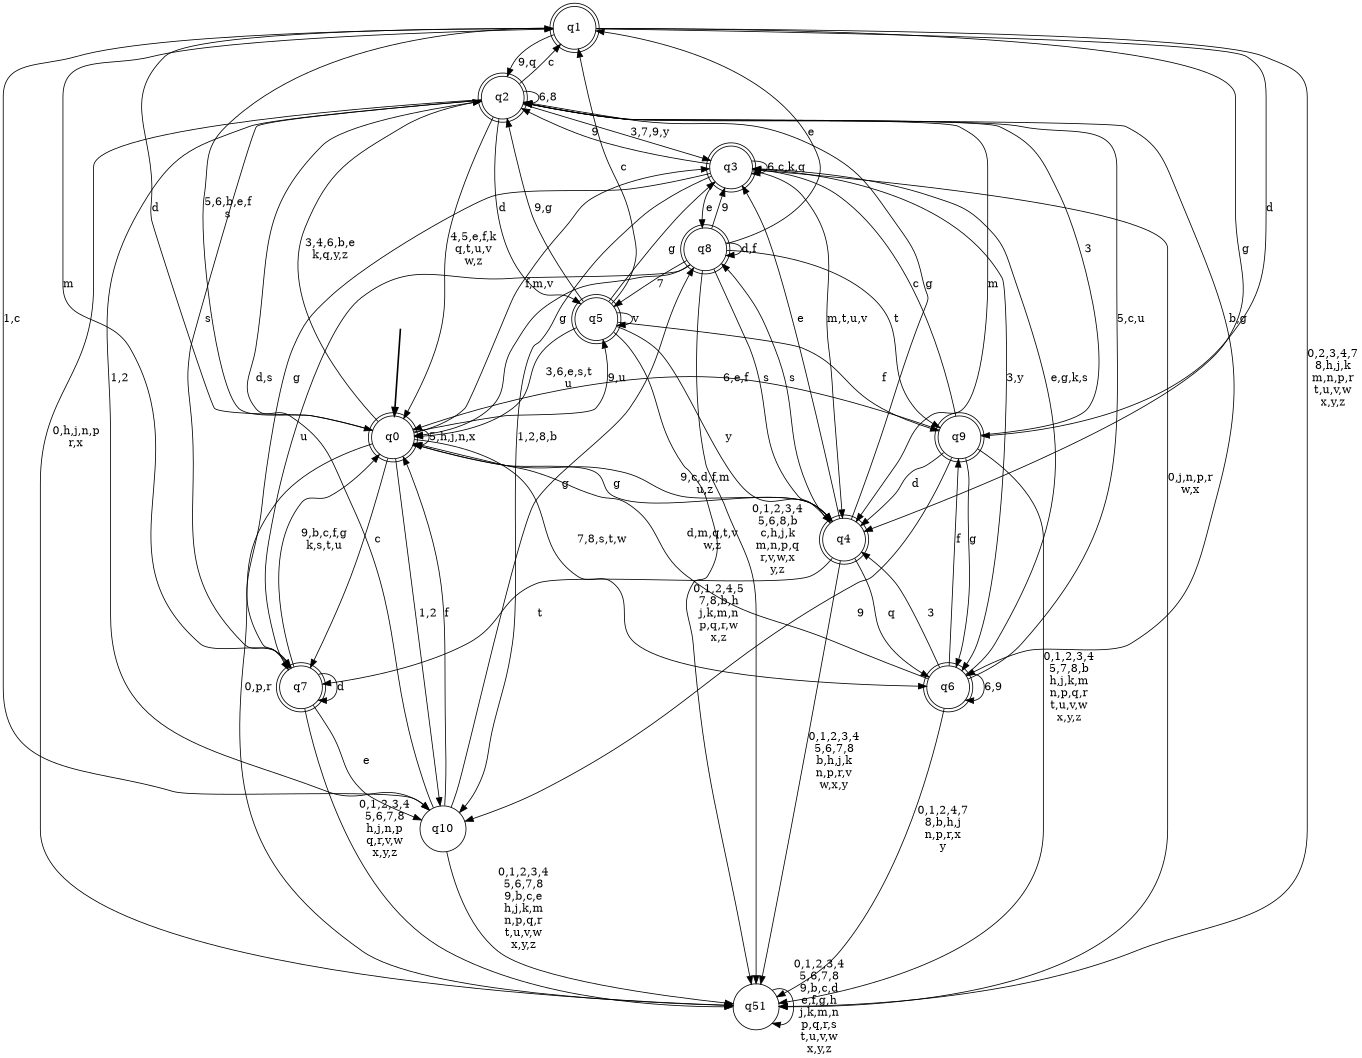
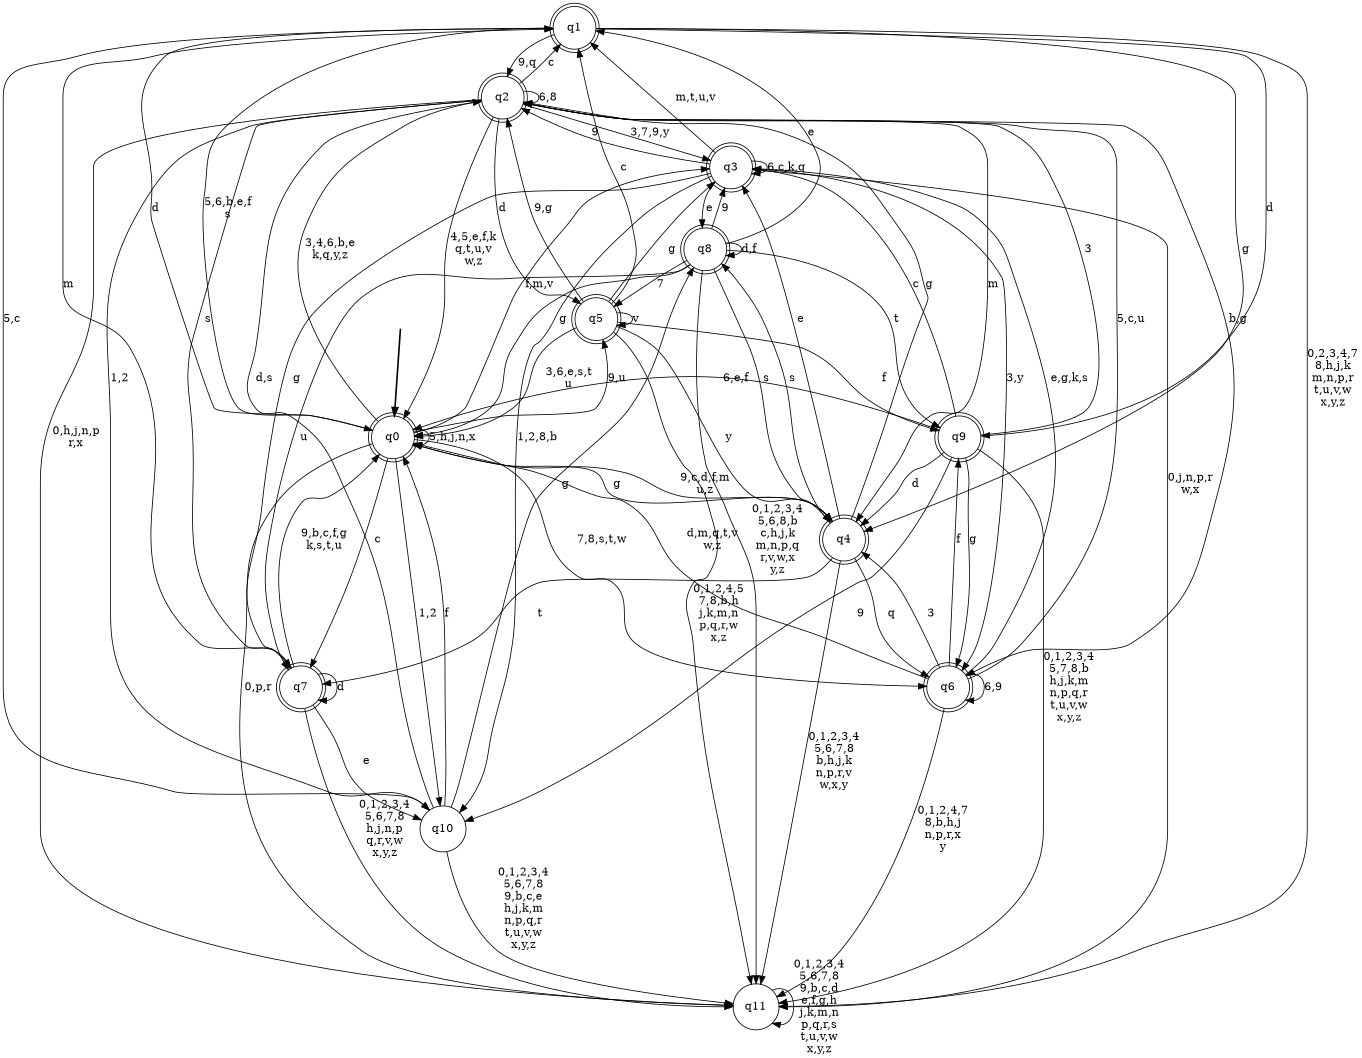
  digraph {
    rankdir=TB
    node [shape=doublecircle style="rounded,filled" color=black fillcolor=white]
    __start0 [height=0 shape=none style=invis width=0 color="" fillcolor=""]
    n2 [label=q0]
    n3 [label=q1]
    n4 [label=q2]
    n5 [label=q3]
    n6 [label=q4]
    n7 [label=q5]
    n8 [label=q6]
    n9 [label=q7]
    n10 [label=q10 shape=circle style=filled]
-   n11 [label=q51 shape=circle style=filled]
+   n11 [label=q11 shape=circle style=filled]
    n12 [label=q9]
    n13 [label=q8]
    subgraph cluster_1 {
      nodesep=0.15
      ranksep=0.15
      style=invis
      __start0
      n2
    }
    __start0 -> n2 [penwidth=2]
    n2 -> n2 [label="5,h,j,n,x"]
    n2 -> n3 [label=d]
    n2 -> n4 [label="3,4,6,b,e\nk,q,y,z"]
    n2 -> n5 [label="f,m,v"]
    n2 -> n6 [label=g]
    n2 -> n7 [label="9,u"]
    n2 -> n8 [label="7,8,s,t,w"]
    n2 -> n9 [label=c]
    n2 -> n10 [label="1,2"]
    n2 -> n11 [label="0,p,r"]
    n3 -> n2 [label="5,6,b,e,f\ns"]
    n3 -> n4 [label="9,q"]
    n3 -> n6 [label=g]
-   n3 -> n10 [label="1,c"]
+   n3 -> n10 [label="5,c"]
    n3 -> n11 [label="0,2,3,4,7\n8,h,j,k\nm,n,p,r\nt,u,v,w\nx,y,z"]
    n3 -> n12 [label=d]
    n4 -> n2 [label="4,5,e,f,k\nq,t,u,v\nw,z"]
    n4 -> n3 [label=c]
    n4 -> n4 [label="6,8"]
    n4 -> n5 [label="3,7,9,y"]
    n4 -> n6 [label=m]
    n4 -> n7 [label=d]
    n4 -> n8 [label="b,g"]
    n4 -> n9 [label=s]
    n4 -> n10 [label="1,2"]
    n4 -> n11 [label="0,h,j,n,p\nr,x"]
    n5 -> n4 [label=9]
    n5 -> n5 [label="6,c,k,q"]
-   n5 -> n6 [label="m,t,u,v"]
+   n5 -> n3 [label="m,t,u,v"]
    n5 -> n8 [label="3,y"]
    n5 -> n9 [label=g]
    n5 -> n10 [label="1,2,8,b"]
    n5 -> n11 [label="0,j,n,p,r\nw,x"]
    n5 -> n13 [label=e]
    n6 -> n2 [label="9,c,d,f,m\nu,z"]
    n6 -> n4 [label=g]
    n6 -> n5 [label=e]
    n6 -> n8 [label=q]
    n6 -> n9 [label=t]
    n6 -> n11 [label="0,1,2,3,4\n5,6,7,8\nb,h,j,k\nn,p,r,v\nw,x,y"]
    n6 -> n13 [label=s]
    n7 -> n2 [label="3,6,e,s,t\nu"]
    n7 -> n3 [label=c]
    n7 -> n4 [label="9,g"]
    n7 -> n5 [label=g]
    n7 -> n6 [label=y]
    n7 -> n7 [label=v]
    n7 -> n11 [label="0,1,2,4,5\n7,8,b,h\nj,k,m,n\np,q,r,w\nx,z"]
    n7 -> n12 [label=f]
    n8 -> n2 [label="d,m,q,t,v\nw,z"]
    n8 -> n4 [label="5,c,u"]
    n8 -> n5 [label="e,g,k,s"]
    n8 -> n6 [label=3]
    n8 -> n8 [label="6,9"]
    n8 -> n11 [label="0,1,2,4,7\n8,b,h,j\nn,p,r,x\ny"]
    n8 -> n12 [label=f]
    n9 -> n2 [label="9,b,c,f,g\nk,s,t,u"]
    n9 -> n3 [label=m]
    n9 -> n9 [label=d]
    n9 -> n10 [label=e]
    n9 -> n11 [label="0,1,2,3,4\n5,6,7,8\nh,j,n,p\nq,r,v,w\nx,y,z"]
    n10 -> n2 [label=f]
    n10 -> n4 [label="d,s"]
    n10 -> n11 [label="0,1,2,3,4\n5,6,7,8\n9,b,c,e\nh,j,k,m\nn,p,q,r\nt,u,v,w\nx,y,z"]
    n10 -> n13 [label=g]
    n11 -> n11 [label="0,1,2,3,4\n5,6,7,8\n9,b,c,d\ne,f,g,h\nj,k,m,n\np,q,r,s\nt,u,v,w\nx,y,z"]
    n12 -> n2 [label="6,e,f"]
    n12 -> n4 [label=3]
    n12 -> n5 [label=c]
    n12 -> n6 [label=d]
    n12 -> n8 [label=g]
    n12 -> n10 [label=9]
    n12 -> n11 [label="0,1,2,3,4\n5,7,8,b\nh,j,k,m\nn,p,q,r\nt,u,v,w\nx,y,z"]
    n13 -> n2 [label=g]
    n13 -> n3 [label=e]
    n13 -> n5 [label=9]
    n13 -> n6 [label=s]
    n13 -> n7 [label=7]
    n13 -> n9 [label=u]
    n13 -> n11 [label="0,1,2,3,4\n5,6,8,b\nc,h,j,k\nm,n,p,q\nr,v,w,x\ny,z"]
    n13 -> n12 [label=t]
    n13 -> n13 [label="d,f"]
  }
